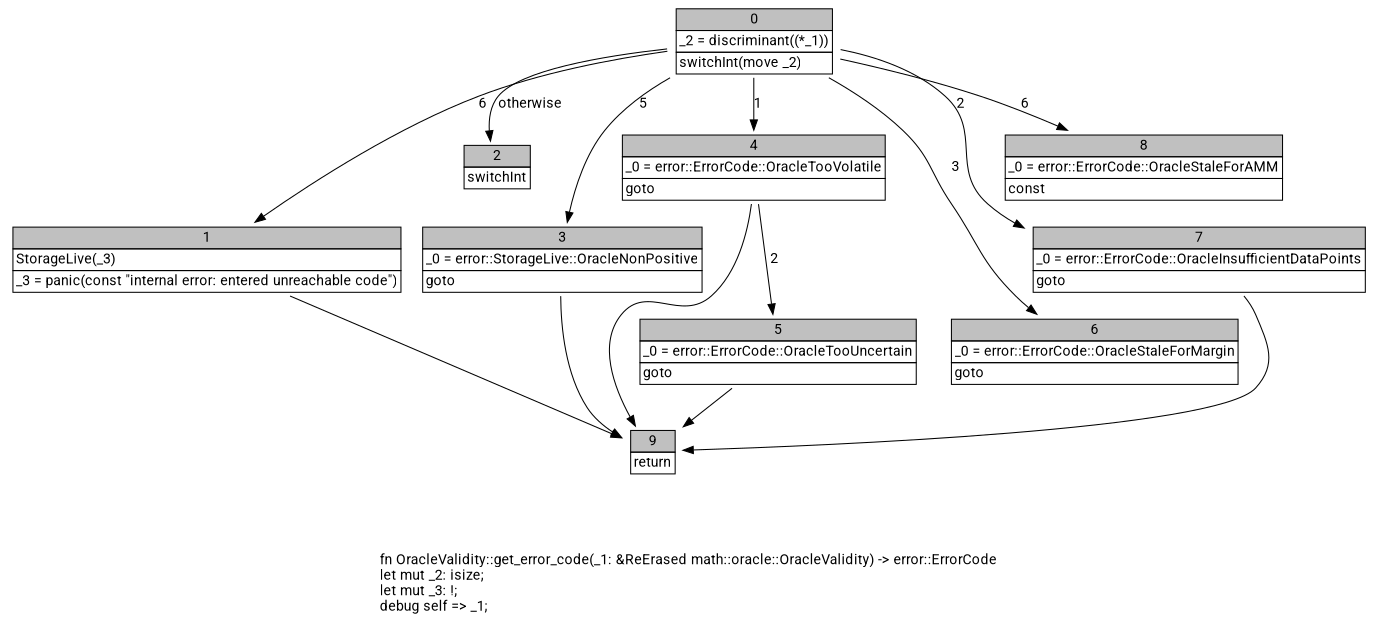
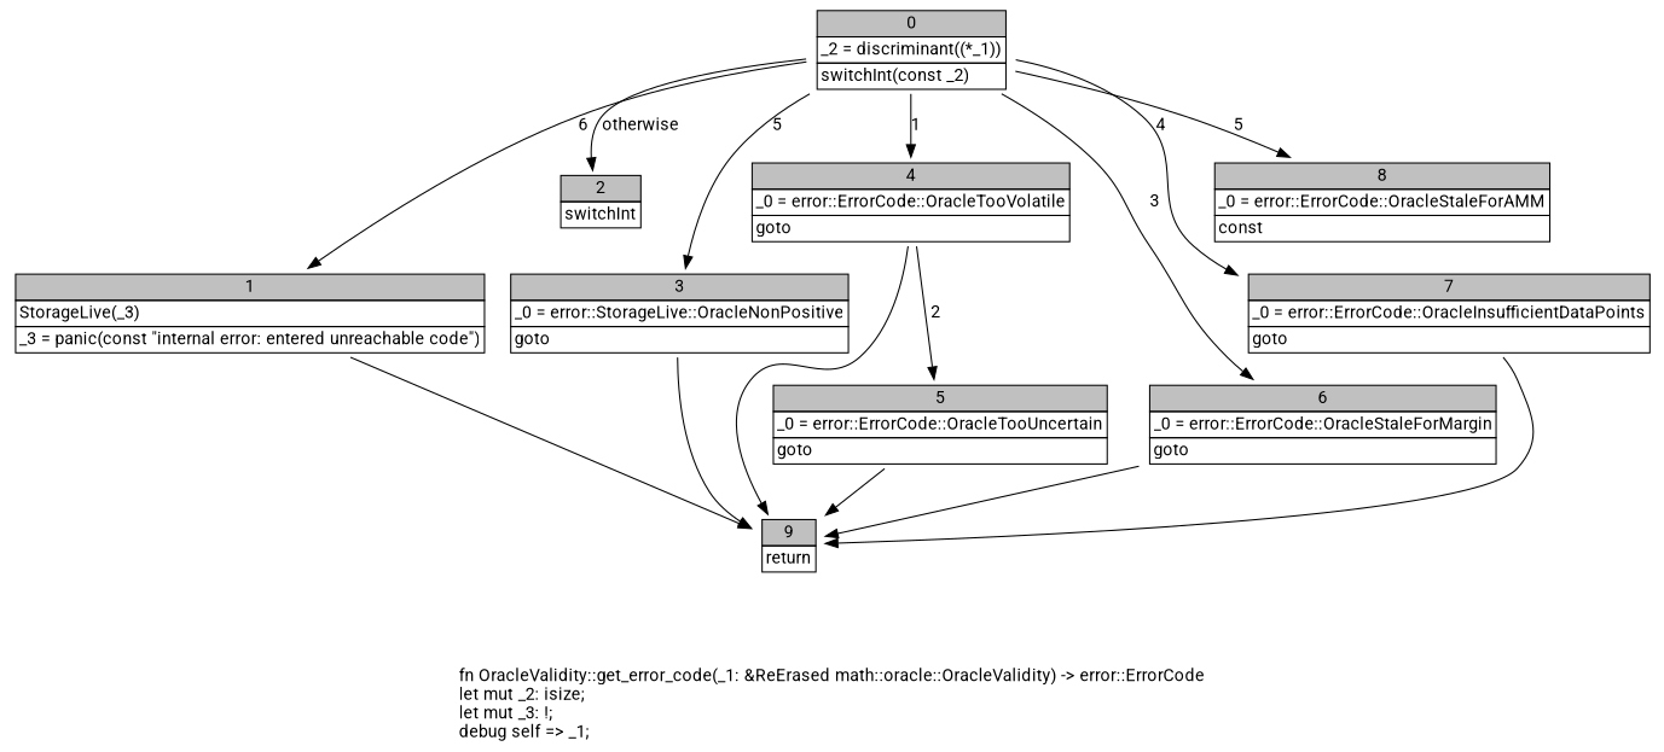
  digraph {
    fontname=Roboto
    label=<fn OracleValidity::get_error_code(_1: &amp;ReErased math::oracle::OracleValidity) -&gt; error::ErrorCode<br align="left"/>let mut _2: isize;<br align="left"/>let mut _3: !;<br align="left"/>debug self =&gt; _1;<br align="left"/>>
    node [fontname=Roboto shape=none]
    edge [fontname=Roboto]
-   n1 [label=<<table border="0" cellborder="1" cellspacing="0"><tr><td bgcolor="gray" align="center" colspan="1">0</td></tr><tr><td align="left" balign="left">_2 = discriminant((*_1))<br/></td></tr><tr><td align="left">switchInt(move _2)</td></tr></table>>]
+   n1 [label=<<table border="0" cellborder="1" cellspacing="0"><tr><td bgcolor="gray" align="center" colspan="1">0</td></tr><tr><td align="left" balign="left">_2 = discriminant((*_1))<br/></td></tr><tr><td align="left">switchInt(const _2)</td></tr></table>>]
    n2 [label=<<table border="0" cellborder="1" cellspacing="0"><tr><td bgcolor="gray" align="center" colspan="1">1</td></tr><tr><td align="left" balign="left">StorageLive(_3)<br/></td></tr><tr><td align="left">_3 = panic(const &quot;internal error: entered unreachable code&quot;)</td></tr></table>>]
    n3 [label=<<table border="0" cellborder="1" cellspacing="0"><tr><td bgcolor="gray" align="center" colspan="1">2</td></tr><tr><td align="left">switchInt</td></tr></table>>]
    n4 [label=<<table border="0" cellborder="1" cellspacing="0"><tr><td bgcolor="gray" align="center" colspan="1">3</td></tr><tr><td align="left" balign="left">_0 = error::StorageLive::OracleNonPositive<br/></td></tr><tr><td align="left">goto</td></tr></table>>]
    n5 [label=<<table border="0" cellborder="1" cellspacing="0"><tr><td bgcolor="gray" align="center" colspan="1">4</td></tr><tr><td align="left" balign="left">_0 = error::ErrorCode::OracleTooVolatile<br/></td></tr><tr><td align="left">goto</td></tr></table>>]
    n6 [label=<<table border="0" cellborder="1" cellspacing="0"><tr><td bgcolor="gray" align="center" colspan="1">6</td></tr><tr><td align="left" balign="left">_0 = error::ErrorCode::OracleStaleForMargin<br/></td></tr><tr><td align="left">goto</td></tr></table>>]
    n7 [label=<<table border="0" cellborder="1" cellspacing="0"><tr><td bgcolor="gray" align="center" colspan="1">7</td></tr><tr><td align="left" balign="left">_0 = error::ErrorCode::OracleInsufficientDataPoints<br/></td></tr><tr><td align="left">goto</td></tr></table>>]
    n8 [label=<<table border="0" cellborder="1" cellspacing="0"><tr><td bgcolor="gray" align="center" colspan="1">8</td></tr><tr><td align="left" balign="left">_0 = error::ErrorCode::OracleStaleForAMM<br/></td></tr><tr><td align="left">const</td></tr></table>>]
    n9 [label=<<table border="0" cellborder="1" cellspacing="0"><tr><td bgcolor="gray" align="center" colspan="1">9</td></tr><tr><td align="left">return</td></tr></table>>]
    n10 [label=<<table border="0" cellborder="1" cellspacing="0"><tr><td bgcolor="gray" align="center" colspan="1">5</td></tr><tr><td align="left" balign="left">_0 = error::ErrorCode::OracleTooUncertain<br/></td></tr><tr><td align="left">goto</td></tr></table>>]
    n1 -> n2 [label=6]
    n1 -> n3 [label=otherwise]
    n1 -> n4 [label=5]
    n1 -> n5 [label=1]
    n1 -> n6 [label=3]
-   n1 -> n7 [label=2]
-   n1 -> n8 [label=6]
+   n1 -> n7 [label=4]
+   n1 -> n8 [label=5]
    n2 -> n9
    n4 -> n9
    n5 -> n9
    n5 -> n10 [label=2]
+   n6 -> n9
    n7 -> n9
    n10 -> n9
  }
